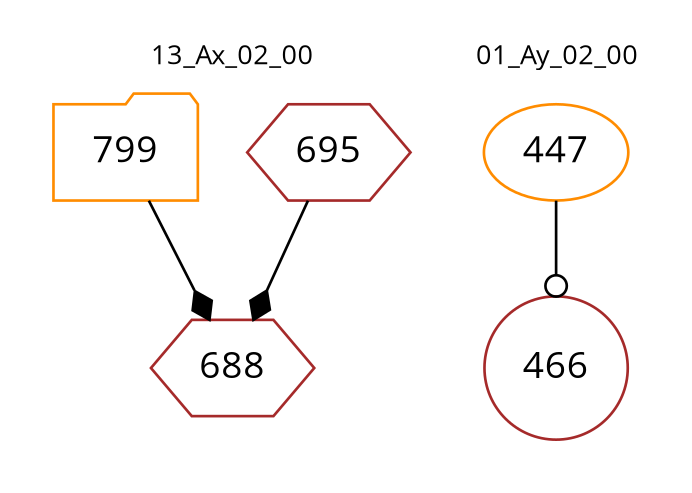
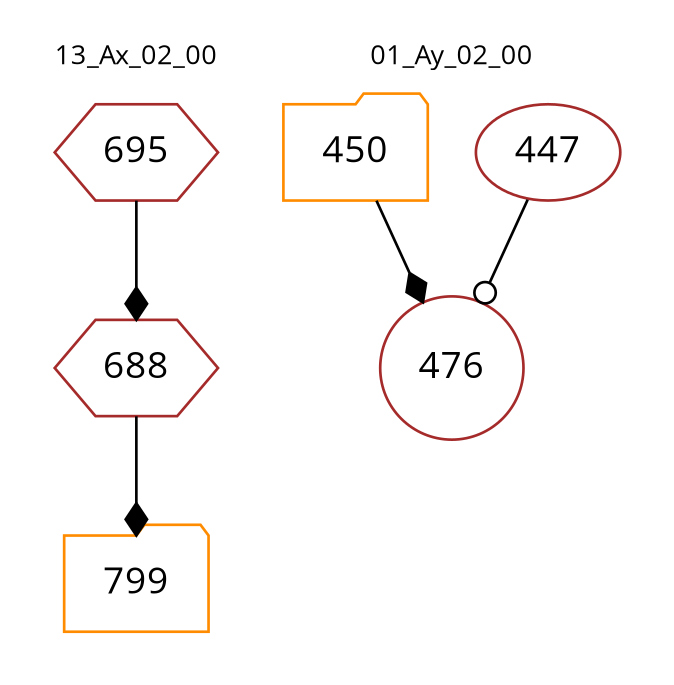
  digraph {
    fontname="Open Sans"
    node [color=brown fontname="Open Sans" shape=hexagon]
    edge [arrowhead=diamond color=black fontname="Open Sans" style=solid]
    n1 [label=695]
    n2 [label=688]
    n3 [color=darkorange label=799 shape=folder]
-   n4 [color=darkorange label=447 shape=ellipse]
-   n6 [label=466 shape=circle]
+   n4 [label=447 shape=ellipse]
+   n5 [color=darkorange label=450 shape=folder]
+   n6 [label=476 shape=circle]
    subgraph cluster_1 {
      color=white
      fontsize=10
      label="13_Ax_02_00"
      n1
      n2
      n3
    }
    subgraph cluster_2 {
      color=white
      fontsize=10
      label="01_Ay_02_00"
      n4
+     n5
      n6
    }
    n1 -> n2
-   n3 -> n2
+   n2 -> n3
    n4 -> n6 [arrowhead=odot]
+   n5 -> n6
  }
